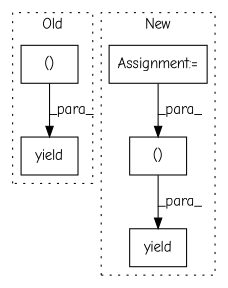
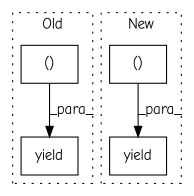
  digraph {
    fontname="Comic Neue"
    node [a=112 shape=box fontname="Comic Neue"]
    edge [fontname="Comic Neue"]
    n1 [l=16 label=yield s=2965]
    n2 [a=106 l=28 label="()" s=2981]
    n3 [a=106 l=15 label="()" s=3165]
    n4 [l=18 label=yield s=3147]
-   n5 [a=7 l=1 label="Assignment:=" s=3003]
    subgraph cluster_1 {
      label=Old
      style=dotted
      n1
      n2
    }
    subgraph cluster_2 {
      label=New
      style=dotted
      n3
      n4
-     n5
    }
    n2 -> n1 [label=_para_]
    n3 -> n4 [label=_para_]
-   n5 -> n3 [label=_para_]
  }
